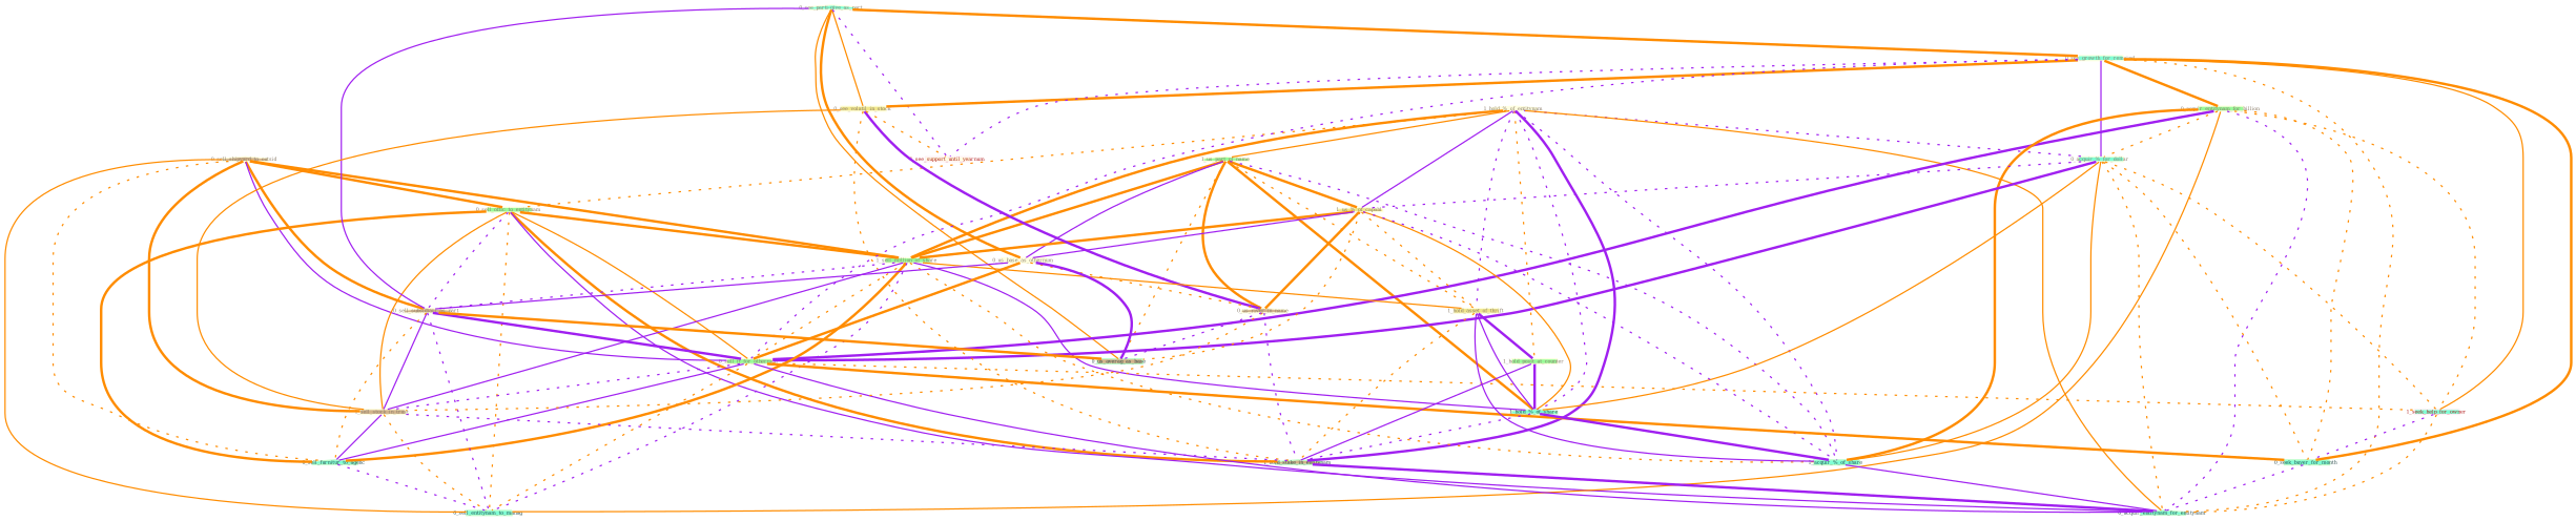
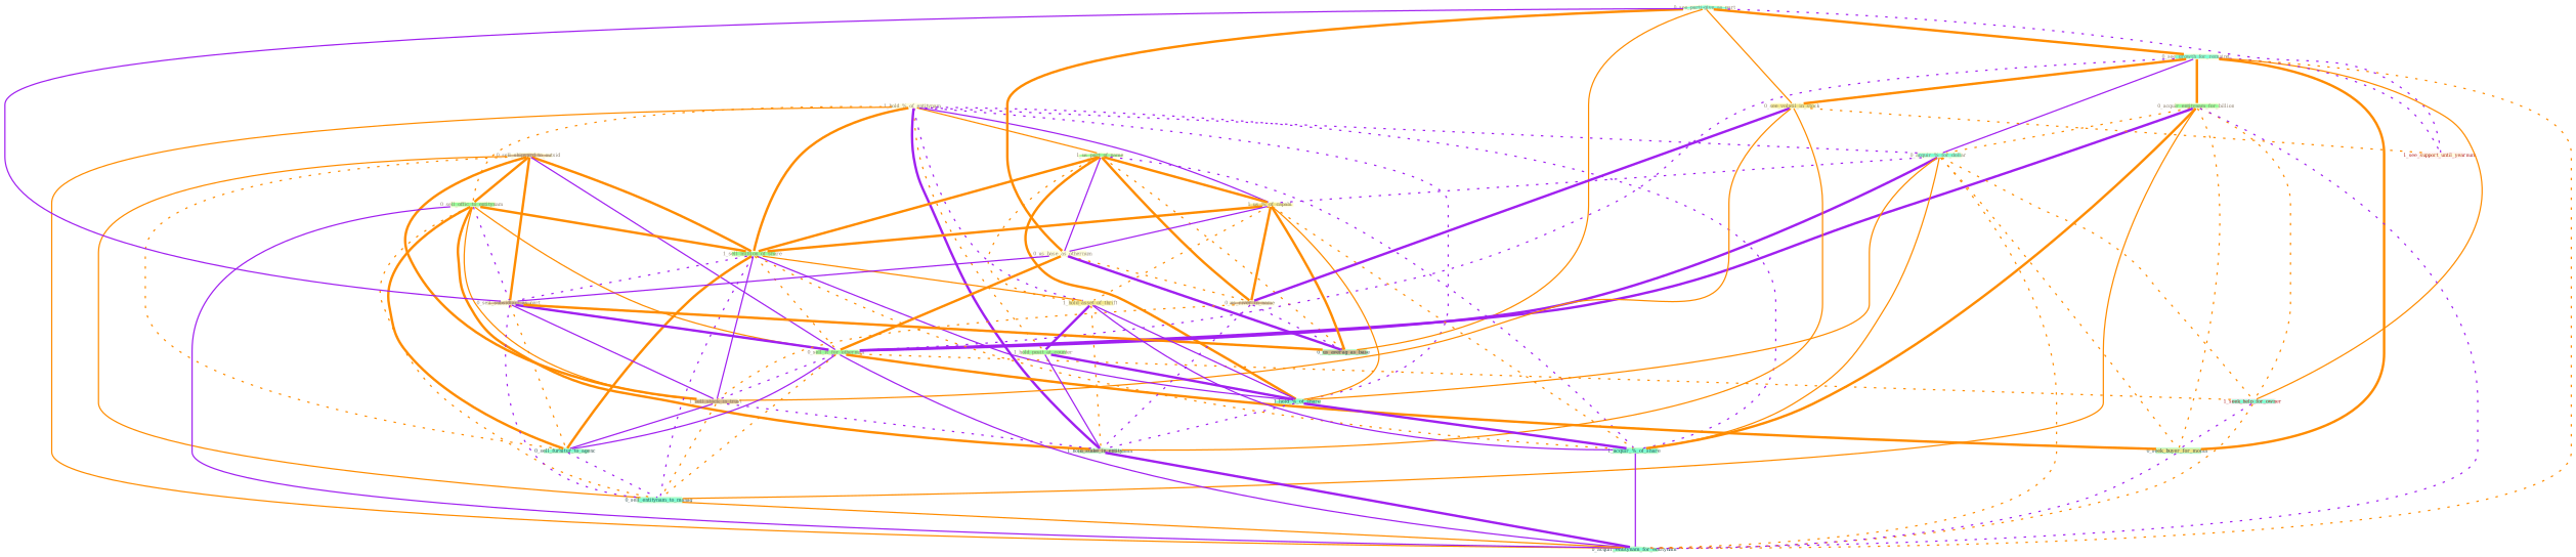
  graph {
    node [color="#ffffe0" fillcolor=aquamarine fixedsize=true fontcolor="#8b7d6b" fontsize=4 shape=note style=filled]
    edge [color=darkorange style=dotted w=1]
    "0_sell_shipyard_to_outsid " [fillcolor=tan height=.06 shape=house width=.5]
    "1_hold_%_of_entitynam " [fillcolor=lightyellow height=.06 shape=house width=.5]
    "0_sell_offic_to_entitynam " [fillcolor=palegreen height=.06 width=.5]
    "0_see_parti-give_as_part " [height=.06 shape=house width=.5]
    "1_us_part_of_name " [fillcolor=palegreen height=.06 shape=house width=.5]
    "0_see_growth_for_remaind " [height=.06 width=.5]
    "0_acquir_entitynam_for_billion " [fillcolor=palegreen height=.06 width=.5]
    "0_acquir_%_for_dollar " [height=.06 width=.5]
    "1_us_%_of_capabl " [fillcolor=khaki height=.06 shape=house width=.5]
    "0_see_volatil_in_stock " [fillcolor=khaki height=.06 width=.5]
    "1_sell_million_of_share " [fillcolor=palegreen height=.06 width=.5]
    "0_us_base_as_othernum " [fillcolor=lightyellow height=.06 width=.5]
    "0_sell_subsidiari_as_part " [fillcolor=tan height=.06 shape=house width=.5]
    "0_sell_it_for_othernum " [fillcolor=palegreen height=.06 width=.5]
    "0_us_river_in_name " [fillcolor=tan height=.06 shape=house width=.5]
    "1_hold_asset_of_thrift " [fillcolor=khaki height=.06 width=.5]
    "1_sell_stock_in_trust " [fillcolor=tan height=.06 width=.5]
    "1_hold_posit_at_counter " [fillcolor=palegreen height=.06 width=.5]
    "1_seek_help_for_owner " [color="#fff0f5" fontcolor="#b22222" height=.06 width=.5]
    "1_see_support_until_yearnum " [color="#fff0f5" fillcolor=lightyellow fontcolor="#b22222" height=.06 width=.5]
    "0_sell_furnitur_to_agenc " [color="#BDFCC9" fontcolor="#2f4f4f" height=.06 shape=house width=.5]
    "0_sell_entitynam_to_manag " [color="#BDFCC9" fontcolor="#2f4f4f" height=.06 width=.5]
    "1_hold_%_of_share " [color="#BDFCC9" fontcolor="#2f4f4f" height=.06 shape=house width=.5]
    "1_hold_stake_in_entitynam " [color="#BDFCC9" fillcolor=tan fontcolor="#2f4f4f" height=.06 shape=house width=.5]
    "1_acquir_%_of_share " [color="#BDFCC9" fontcolor="#2f4f4f" height=.06 width=.5]
    "0_acquir_entitynam_for_entitynam " [color="#BDFCC9" fontcolor="#2f4f4f" height=.06 shape=house width=.5]
    "0_us_averag_as_base " [color="#BDFCC9" fillcolor=tan fontcolor="#2f4f4f" height=.06 width=.5]
-   "0_seek_buyer_for_month " [color="#BDFCC9" fontcolor="#2f4f4f" height=.06 width=.5]
+   "0_seek_buyer_for_month " [color="#BDFCC9" fillcolor=khaki fontcolor="#2f4f4f" height=.06 width=.5]
    subgraph sub_1 {
      "0_sell_shipyard_to_outsid "
      "1_hold_%_of_entitynam "
      "0_sell_offic_to_entitynam "
      "0_see_parti-give_as_part "
      "1_us_part_of_name "
      "0_see_growth_for_remaind "
      "0_acquir_entitynam_for_billion "
      "0_acquir_%_for_dollar "
      "1_us_%_of_capabl "
      "0_see_volatil_in_stock "
      "1_sell_million_of_share "
      "0_us_base_as_othernum "
      "0_sell_subsidiari_as_part "
      "0_sell_it_for_othernum "
      "0_us_river_in_name "
      "1_hold_asset_of_thrift "
      "1_sell_stock_in_trust "
      "1_hold_posit_at_counter "
    }
    subgraph sub_2 {
      "1_seek_help_for_owner "
      "1_see_support_until_yearnum "
    }
    "0_sell_shipyard_to_outsid " -- "0_sell_offic_to_entitynam " [style=bold w=2]
    "0_sell_shipyard_to_outsid " -- "1_sell_million_of_share " [style=bold]
    "0_sell_shipyard_to_outsid " -- "0_sell_subsidiari_as_part " [style=bold]
    "0_sell_shipyard_to_outsid " -- "0_sell_it_for_othernum " [color=purple style=solid]
    "0_sell_shipyard_to_outsid " -- "1_sell_stock_in_trust " [style=bold]
    "0_sell_shipyard_to_outsid " -- "0_sell_furnitur_to_agenc " [w=2]
    "0_sell_shipyard_to_outsid " -- "0_sell_entitynam_to_manag " [style=solid w=2]
    "1_hold_%_of_entitynam " -- "0_sell_offic_to_entitynam "
    "1_hold_%_of_entitynam " -- "1_us_part_of_name " [style=solid]
    "1_hold_%_of_entitynam " -- "0_acquir_%_for_dollar " [color=purple]
    "1_hold_%_of_entitynam " -- "1_us_%_of_capabl " [color=purple style=solid w=2]
    "1_hold_%_of_entitynam " -- "1_sell_million_of_share " [style=bold]
    "1_hold_%_of_entitynam " -- "1_hold_asset_of_thrift " [color=purple w=2]
    "1_hold_%_of_entitynam " -- "1_hold_posit_at_counter "
    "1_hold_%_of_entitynam " -- "1_hold_%_of_share " [color=purple w=3]
    "1_hold_%_of_entitynam " -- "1_hold_stake_in_entitynam " [color=purple style=bold w=2]
    "1_hold_%_of_entitynam " -- "1_acquir_%_of_share " [color=purple w=2]
    "1_hold_%_of_entitynam " -- "0_acquir_entitynam_for_entitynam " [style=solid]
    "0_sell_offic_to_entitynam " -- "1_sell_million_of_share " [style=bold]
    "0_sell_offic_to_entitynam " -- "0_sell_subsidiari_as_part " [color=purple]
    "0_sell_offic_to_entitynam " -- "0_sell_it_for_othernum " [style=solid]
    "0_sell_offic_to_entitynam " -- "1_sell_stock_in_trust " [style=solid]
    "0_sell_offic_to_entitynam " -- "0_sell_furnitur_to_agenc " [style=bold w=2]
    "0_sell_offic_to_entitynam " -- "0_sell_entitynam_to_manag " [w=2]
    "0_sell_offic_to_entitynam " -- "1_hold_stake_in_entitynam " [style=bold]
    "0_sell_offic_to_entitynam " -- "0_acquir_entitynam_for_entitynam " [color=purple style=solid]
    "0_see_parti-give_as_part " -- "0_see_growth_for_remaind " [style=bold]
    "0_see_parti-give_as_part " -- "0_see_volatil_in_stock " [style=solid]
    "0_see_parti-give_as_part " -- "0_us_base_as_othernum " [style=bold]
    "0_see_parti-give_as_part " -- "0_sell_subsidiari_as_part " [color=purple style=solid w=2]
    "0_see_parti-give_as_part " -- "1_see_support_until_yearnum " [color=purple]
    "0_see_parti-give_as_part " -- "0_us_averag_as_base " [style=solid]
    "1_us_part_of_name " -- "1_us_%_of_capabl " [style=bold w=2]
    "1_us_part_of_name " -- "1_sell_million_of_share " [style=bold]
    "1_us_part_of_name " -- "0_us_base_as_othernum " [color=purple style=solid]
    "1_us_part_of_name " -- "0_us_river_in_name " [style=bold w=2]
    "1_us_part_of_name " -- "1_hold_asset_of_thrift "
    "1_us_part_of_name " -- "1_hold_%_of_share " [style=bold]
    "1_us_part_of_name " -- "1_acquir_%_of_share " [color=purple]
    "1_us_part_of_name " -- "0_us_averag_as_base "
    "0_see_growth_for_remaind " -- "0_acquir_entitynam_for_billion " [style=bold]
    "0_see_growth_for_remaind " -- "0_acquir_%_for_dollar " [color=purple style=solid]
    "0_see_growth_for_remaind " -- "0_see_volatil_in_stock " [style=bold]
    "0_see_growth_for_remaind " -- "0_sell_it_for_othernum " [color=purple]
    "0_see_growth_for_remaind " -- "1_seek_help_for_owner " [style=solid]
    "0_see_growth_for_remaind " -- "1_see_support_until_yearnum " [color=purple]
    "0_see_growth_for_remaind " -- "0_acquir_entitynam_for_entitynam "
    "0_see_growth_for_remaind " -- "0_seek_buyer_for_month " [style=bold]
    "0_acquir_entitynam_for_billion " -- "0_acquir_%_for_dollar " [w=2]
    "0_acquir_entitynam_for_billion " -- "0_sell_it_for_othernum " [color=purple style=bold]
    "0_acquir_entitynam_for_billion " -- "1_seek_help_for_owner "
    "0_acquir_entitynam_for_billion " -- "0_sell_entitynam_to_manag " [style=solid]
    "0_acquir_entitynam_for_billion " -- "1_acquir_%_of_share " [style=bold]
    "0_acquir_entitynam_for_billion " -- "0_acquir_entitynam_for_entitynam " [color=purple w=3]
    "0_acquir_entitynam_for_billion " -- "0_seek_buyer_for_month "
    "0_acquir_%_for_dollar " -- "1_us_%_of_capabl " [color=purple]
    "0_acquir_%_for_dollar " -- "0_sell_it_for_othernum " [color=purple style=bold]
    "0_acquir_%_for_dollar " -- "1_seek_help_for_owner "
    "0_acquir_%_for_dollar " -- "1_hold_%_of_share " [style=solid]
    "0_acquir_%_for_dollar " -- "1_acquir_%_of_share " [style=solid w=2]
    "0_acquir_%_for_dollar " -- "0_acquir_entitynam_for_entitynam " [w=2]
    "0_acquir_%_for_dollar " -- "0_seek_buyer_for_month "
    "1_us_%_of_capabl " -- "1_sell_million_of_share " [style=bold]
    "1_us_%_of_capabl " -- "0_us_base_as_othernum " [color=purple style=solid]
    "1_us_%_of_capabl " -- "0_us_river_in_name " [style=bold]
    "1_us_%_of_capabl " -- "1_hold_asset_of_thrift "
    "1_us_%_of_capabl " -- "1_hold_%_of_share " [style=solid w=2]
-   "1_us_%_of_capabl " -- "1_acquir_%_of_share " [color=purple w=2]
-   "1_us_%_of_capabl " -- "0_us_averag_as_base "
+   "1_us_%_of_capabl " -- "1_acquir_%_of_share " [w=2]
+   "1_us_%_of_capabl " -- "0_us_averag_as_base " [style=bold]
    "0_see_volatil_in_stock " -- "0_us_river_in_name " [color=purple style=bold]
    "0_see_volatil_in_stock " -- "1_sell_stock_in_trust " [style=solid]
    "0_see_volatil_in_stock " -- "1_see_support_until_yearnum "
-   "0_see_volatil_in_stock " -- "1_hold_stake_in_entitynam "
+   "0_see_volatil_in_stock " -- "1_hold_stake_in_entitynam " [style=solid]
    "1_sell_million_of_share " -- "0_sell_subsidiari_as_part " [color=purple]
    "1_sell_million_of_share " -- "0_sell_it_for_othernum "
    "1_sell_million_of_share " -- "1_hold_asset_of_thrift " [style=solid]
    "1_sell_million_of_share " -- "1_sell_stock_in_trust " [color=purple style=solid]
    "1_sell_million_of_share " -- "0_sell_furnitur_to_agenc " [style=bold]
    "1_sell_million_of_share " -- "0_sell_entitynam_to_manag " [color=purple]
    "1_sell_million_of_share " -- "1_hold_%_of_share " [color=purple style=solid w=2]
    "1_sell_million_of_share " -- "1_acquir_%_of_share " [w=2]
    "0_us_base_as_othernum " -- "0_sell_subsidiari_as_part " [color=purple style=solid]
    "0_us_base_as_othernum " -- "0_sell_it_for_othernum " [style=bold]
    "0_us_base_as_othernum " -- "0_us_river_in_name "
    "0_us_base_as_othernum " -- "0_us_averag_as_base " [color=purple style=bold w=2]
    "0_sell_subsidiari_as_part " -- "0_sell_it_for_othernum " [color=purple style=bold]
    "0_sell_subsidiari_as_part " -- "1_sell_stock_in_trust " [color=purple style=solid]
    "0_sell_subsidiari_as_part " -- "0_sell_furnitur_to_agenc "
    "0_sell_subsidiari_as_part " -- "0_sell_entitynam_to_manag " [color=purple]
    "0_sell_subsidiari_as_part " -- "0_us_averag_as_base " [style=bold]
    "0_sell_it_for_othernum " -- "1_sell_stock_in_trust " [color=purple]
    "0_sell_it_for_othernum " -- "1_seek_help_for_owner "
    "0_sell_it_for_othernum " -- "0_sell_furnitur_to_agenc " [color=purple style=solid]
    "0_sell_it_for_othernum " -- "0_sell_entitynam_to_manag "
    "0_sell_it_for_othernum " -- "0_acquir_entitynam_for_entitynam " [color=purple style=solid]
    "0_sell_it_for_othernum " -- "0_seek_buyer_for_month " [style=bold]
    "0_us_river_in_name " -- "1_sell_stock_in_trust "
    "0_us_river_in_name " -- "1_hold_stake_in_entitynam " [color=purple]
    "0_us_river_in_name " -- "0_us_averag_as_base " [color=purple]
    "1_hold_asset_of_thrift " -- "1_hold_posit_at_counter " [color=purple style=bold]
    "1_hold_asset_of_thrift " -- "1_hold_%_of_share " [color=purple style=solid w=2]
    "1_hold_asset_of_thrift " -- "1_hold_stake_in_entitynam "
    "1_hold_asset_of_thrift " -- "1_acquir_%_of_share " [color=purple style=solid]
    "1_sell_stock_in_trust " -- "0_sell_furnitur_to_agenc " [color=purple style=solid]
    "1_sell_stock_in_trust " -- "0_sell_entitynam_to_manag "
    "1_sell_stock_in_trust " -- "1_hold_stake_in_entitynam " [color=purple]
    "1_hold_posit_at_counter " -- "1_hold_%_of_share " [color=purple style=bold]
    "1_hold_posit_at_counter " -- "1_hold_stake_in_entitynam " [color=purple style=solid]
    "1_seek_help_for_owner " -- "0_acquir_entitynam_for_entitynam "
    "1_seek_help_for_owner " -- "0_seek_buyer_for_month " [color=purple w=2]
    "0_sell_furnitur_to_agenc " -- "0_sell_entitynam_to_manag " [color=purple w=2]
+   "0_sell_entitynam_to_manag " -- "0_acquir_entitynam_for_entitynam " [style=solid]
    "1_hold_%_of_share " -- "1_hold_stake_in_entitynam " [color=purple]
    "1_hold_%_of_share " -- "1_acquir_%_of_share " [color=purple style=bold w=3]
    "1_hold_stake_in_entitynam " -- "0_acquir_entitynam_for_entitynam " [color=purple style=bold]
    "1_acquir_%_of_share " -- "0_acquir_entitynam_for_entitynam " [color=purple style=solid]
    "0_seek_buyer_for_month " -- "0_acquir_entitynam_for_entitynam " [color=purple]
  }
